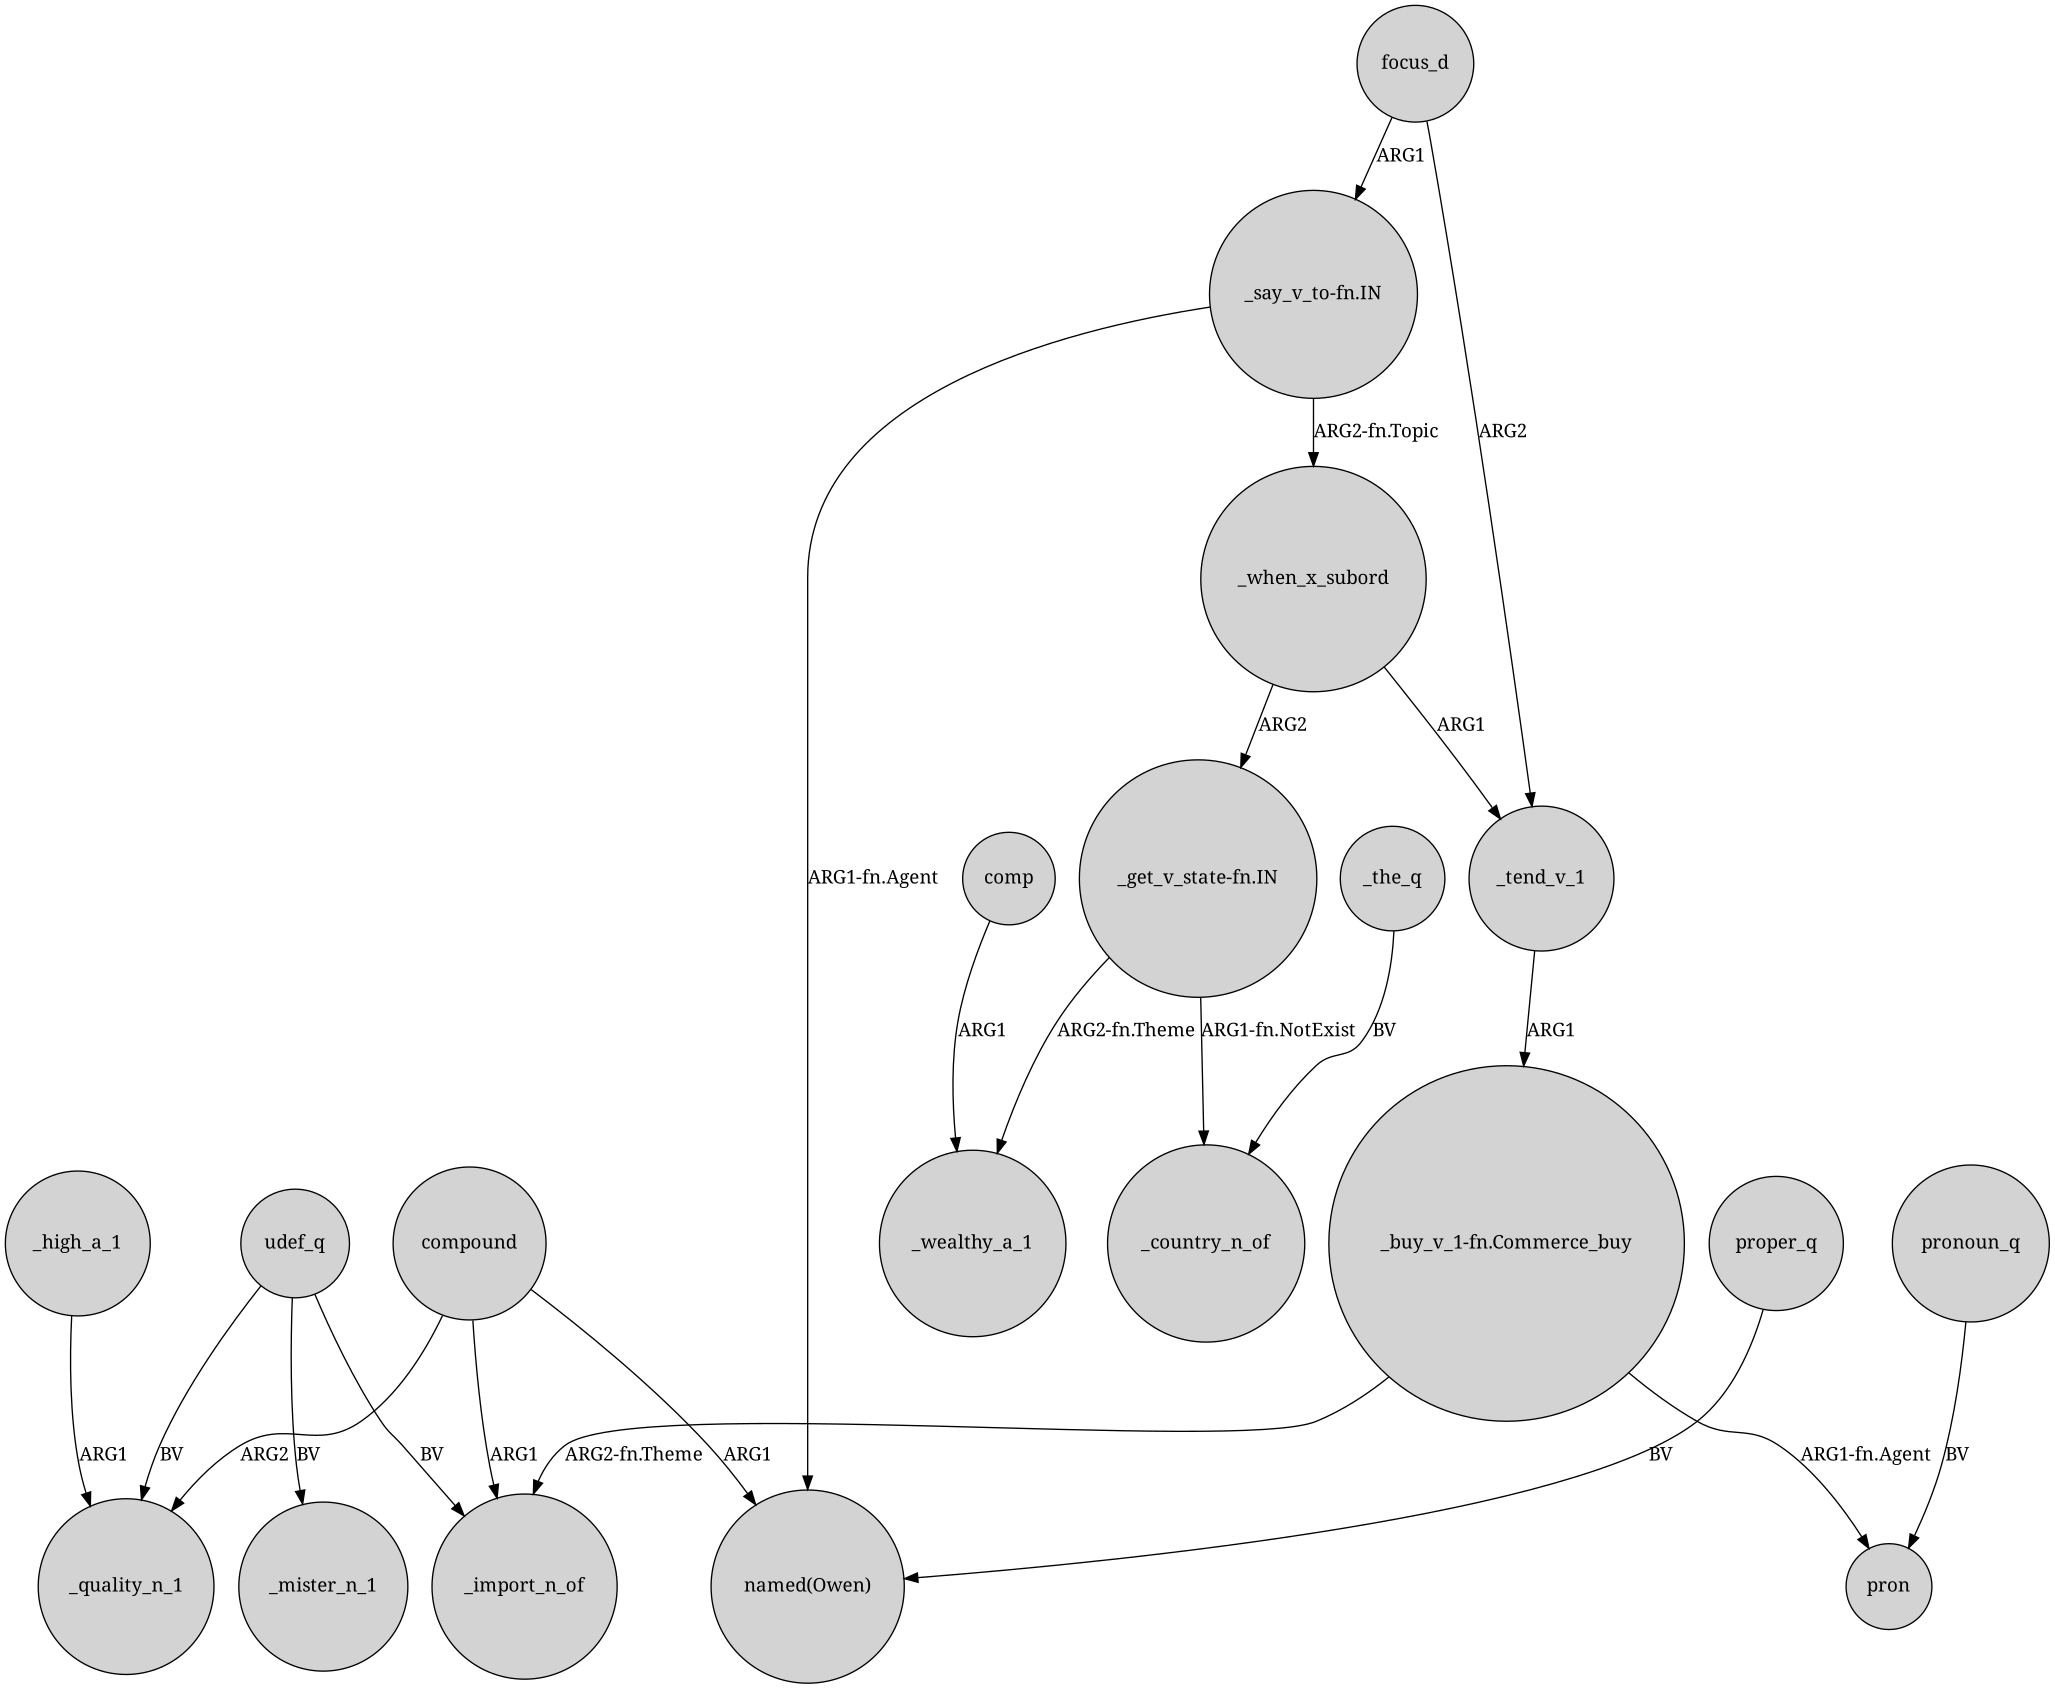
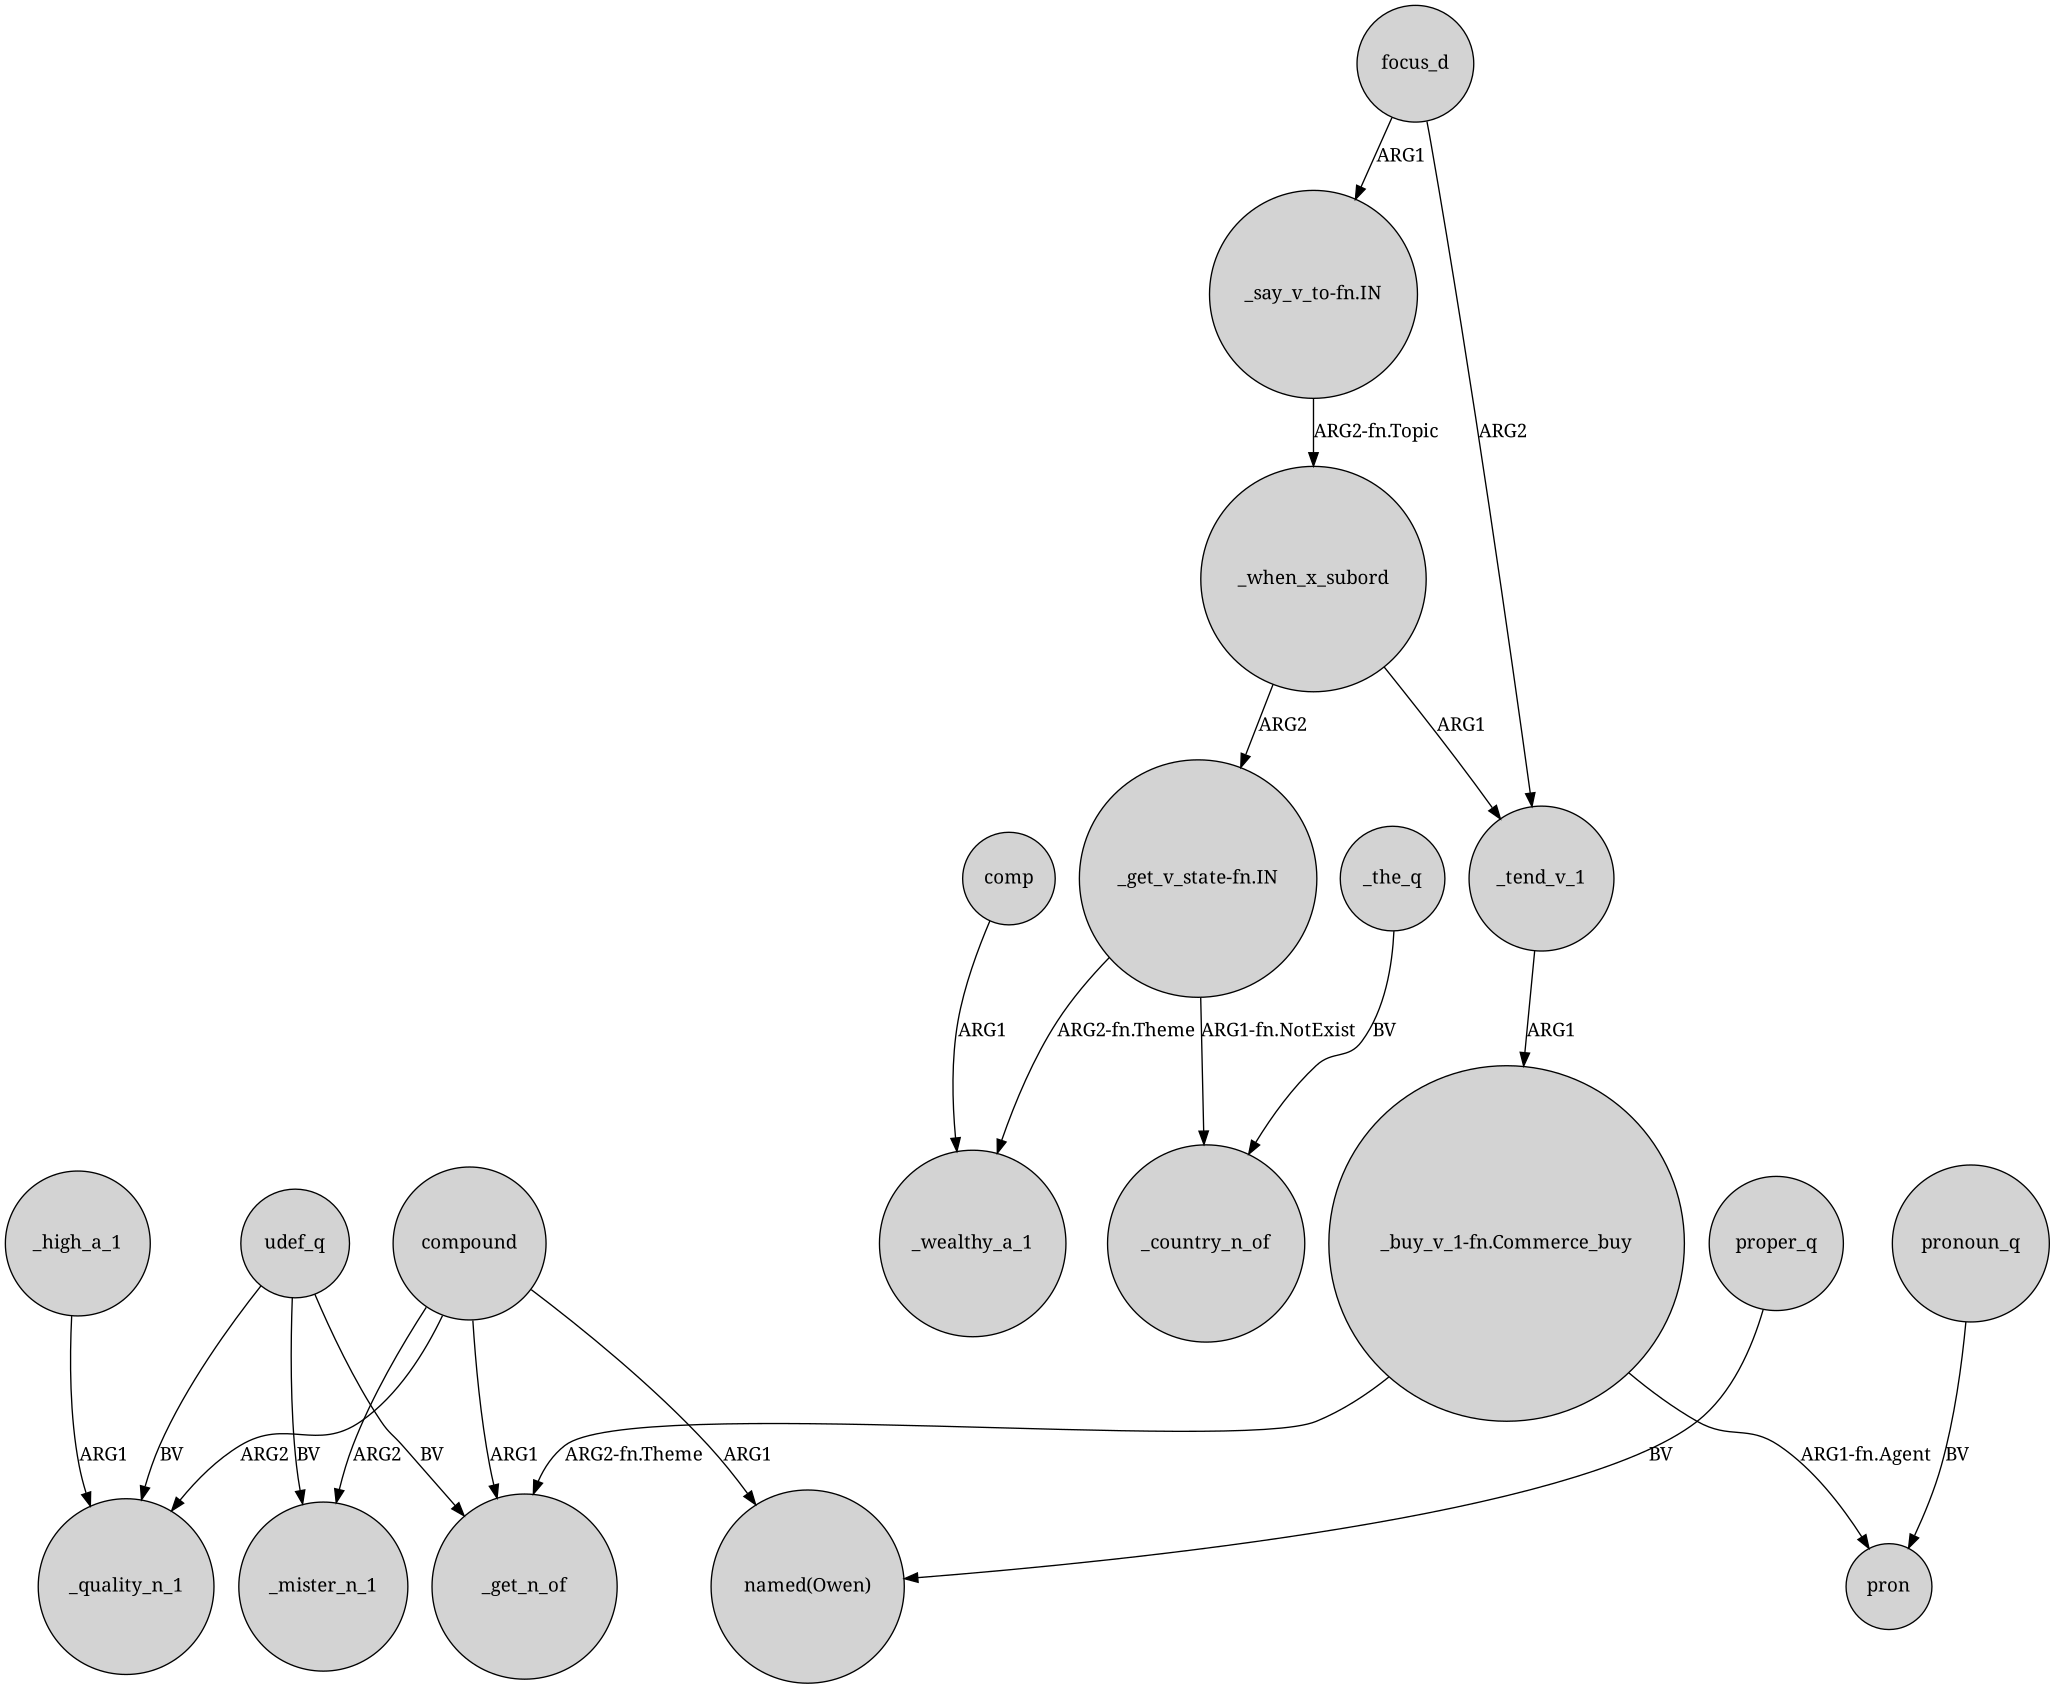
  digraph {
    fontname="Noto Serif"
    node [fontname="Noto Serif" shape=circle style=filled]
    edge [fontname="Noto Serif"]
    udef_q
    _quality_n_1
    _mister_n_1
-   _import_n_of
+   _import_n_of [label=_get_n_of]
    _tend_v_1
    "_buy_v_1-fn.Commerce_buy"
    pron
    _when_x_subord
    "_get_v_state-fn.IN"
    _wealthy_a_1
    _country_n_of
    compound
    "named(Owen)"
    "_say_v_to-fn.IN"
    pronoun_q
    _the_q
    comp
    focus_d
    _high_a_1
    proper_q
    udef_q -> _quality_n_1 [label=BV]
    udef_q -> _mister_n_1 [label=BV]
    udef_q -> _import_n_of [label=BV]
    _tend_v_1 -> "_buy_v_1-fn.Commerce_buy" [label=ARG1]
    "_buy_v_1-fn.Commerce_buy" -> _import_n_of [label="ARG2-fn.Theme"]
    "_buy_v_1-fn.Commerce_buy" -> pron [label="ARG1-fn.Agent"]
    _when_x_subord -> _tend_v_1 [label=ARG1]
    _when_x_subord -> "_get_v_state-fn.IN" [label=ARG2]
    "_get_v_state-fn.IN" -> _wealthy_a_1 [label="ARG2-fn.Theme"]
    "_get_v_state-fn.IN" -> _country_n_of [label="ARG1-fn.NotExist"]
    compound -> _quality_n_1 [label=ARG2]
+   compound -> _mister_n_1 [label=ARG2]
    compound -> _import_n_of [label=ARG1]
    compound -> "named(Owen)" [label=ARG1]
    "_say_v_to-fn.IN" -> _when_x_subord [label="ARG2-fn.Topic"]
-   "_say_v_to-fn.IN" -> "named(Owen)" [label="ARG1-fn.Agent"]
    pronoun_q -> pron [label=BV]
    _the_q -> _country_n_of [label=BV]
    comp -> _wealthy_a_1 [label=ARG1]
    focus_d -> _tend_v_1 [label=ARG2]
    focus_d -> "_say_v_to-fn.IN" [label=ARG1]
    _high_a_1 -> _quality_n_1 [label=ARG1]
    proper_q -> "named(Owen)" [label=BV]
  }
